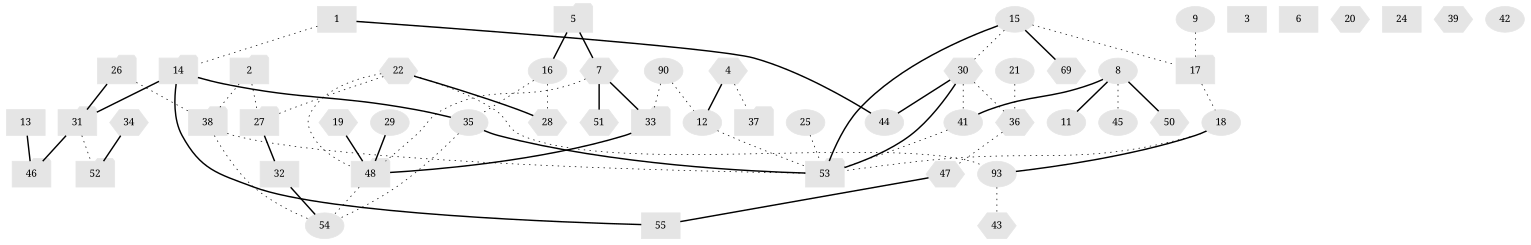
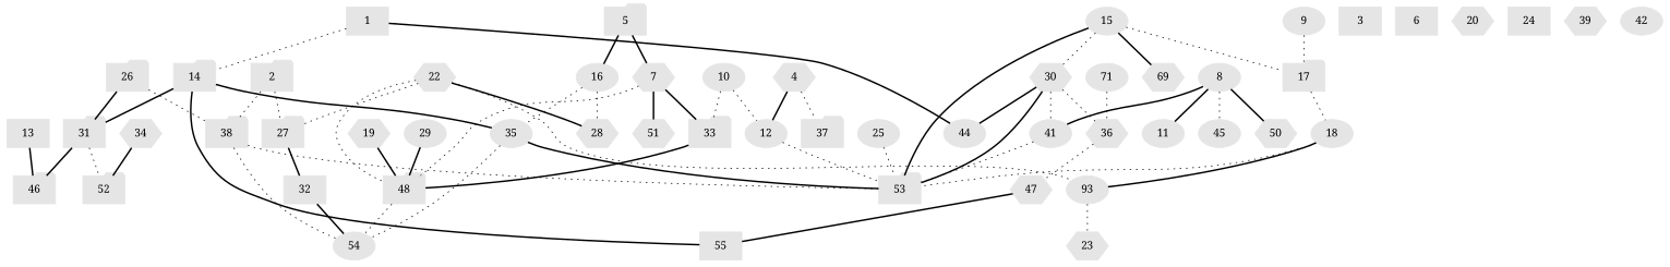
  graph {
    fontname="Noto Serif"
    node [color=gray90 fontname="Noto Serif" shape=ellipse style=filled]
    edge [fontname="Noto Serif" style=dotted]
    1 [shape=box]
    14 [shape=folder]
    44
    31 [shape=folder]
    35
    55 [shape=box]
    2 [shape=folder]
    27 [shape=folder]
    38 [shape=folder]
    32 [shape=box]
    53 [shape=folder]
    54
    3 [shape=box]
    4 [shape=hexagon]
    12
    37 [shape=folder]
    5 [shape=folder]
    7 [shape=hexagon]
    16
    33 [shape=folder]
    48 [shape=folder]
    51 [shape=hexagon]
    28 [shape=hexagon]
    6 [shape=box]
    8
    11
    41
    45
    50 [shape=hexagon]
    17 [shape=folder]
    9
    18
-   10 [label=90]
+   10
    13 [shape=box]
    46 [shape=folder]
    52 [shape=folder]
    15
    30 [shape=hexagon]
    n39 [label=69 shape=hexagon]
    36 [shape=hexagon]
    n41 [label=93]
-   43 [shape=hexagon]
+   43 [shape=hexagon label=23]
    19 [shape=hexagon]
    20 [shape=hexagon]
-   21
+   21 [label=71]
    47 [shape=hexagon]
    22 [shape=hexagon]
    24 [shape=box]
    25
    26 [shape=folder]
    29
    34 [shape=hexagon]
    39 [shape=hexagon]
    42
    1 -- 14
    1 -- 44 [style=bold]
    14 -- 31 [style=bold]
    14 -- 35 [style=bold]
    14 -- 55 [style=bold]
    31 -- 46 [style=bold]
    31 -- 52
    35 -- 53 [style=bold]
    35 -- 54
    2 -- 27
    2 -- 38
    27 -- 32 [style=bold]
    38 -- 53
    38 -- 54
    32 -- 54 [style=bold]
    4 -- 12 [style=bold]
    4 -- 37
    12 -- 53
    5 -- 7 [style=bold]
    5 -- 16 [style=bold]
    7 -- 33 [style=bold]
    7 -- 48
    7 -- 51 [style=bold]
    16 -- 35
    16 -- 28
    33 -- 48 [style=bold]
    48 -- 54
    8 -- 11 [style=bold]
    8 -- 41 [style=bold]
    8 -- 45
    8 -- 50 [style=bold]
    41 -- 53
    17 -- 18
    9 -- 17
    18 -- 53
    18 -- n41 [style=bold]
    10 -- 12
    10 -- 33
    13 -- 46 [style=bold]
    15 -- 53 [style=bold]
    15 -- 17
    15 -- 30
    15 -- n39 [style=bold]
    30 -- 44 [style=bold]
    30 -- 53 [style=bold]
    30 -- 41
    30 -- 36
    36 -- 47
    n41 -- 43
    19 -- 48 [style=bold]
    21 -- 36
    47 -- 55 [style=bold]
    22 -- 27
    22 -- 48
    22 -- 28 [style=bold]
    22 -- n41
    25 -- 53
    26 -- 31 [style=bold]
    26 -- 38
    29 -- 48 [style=bold]
    34 -- 52 [style=bold]
  }
